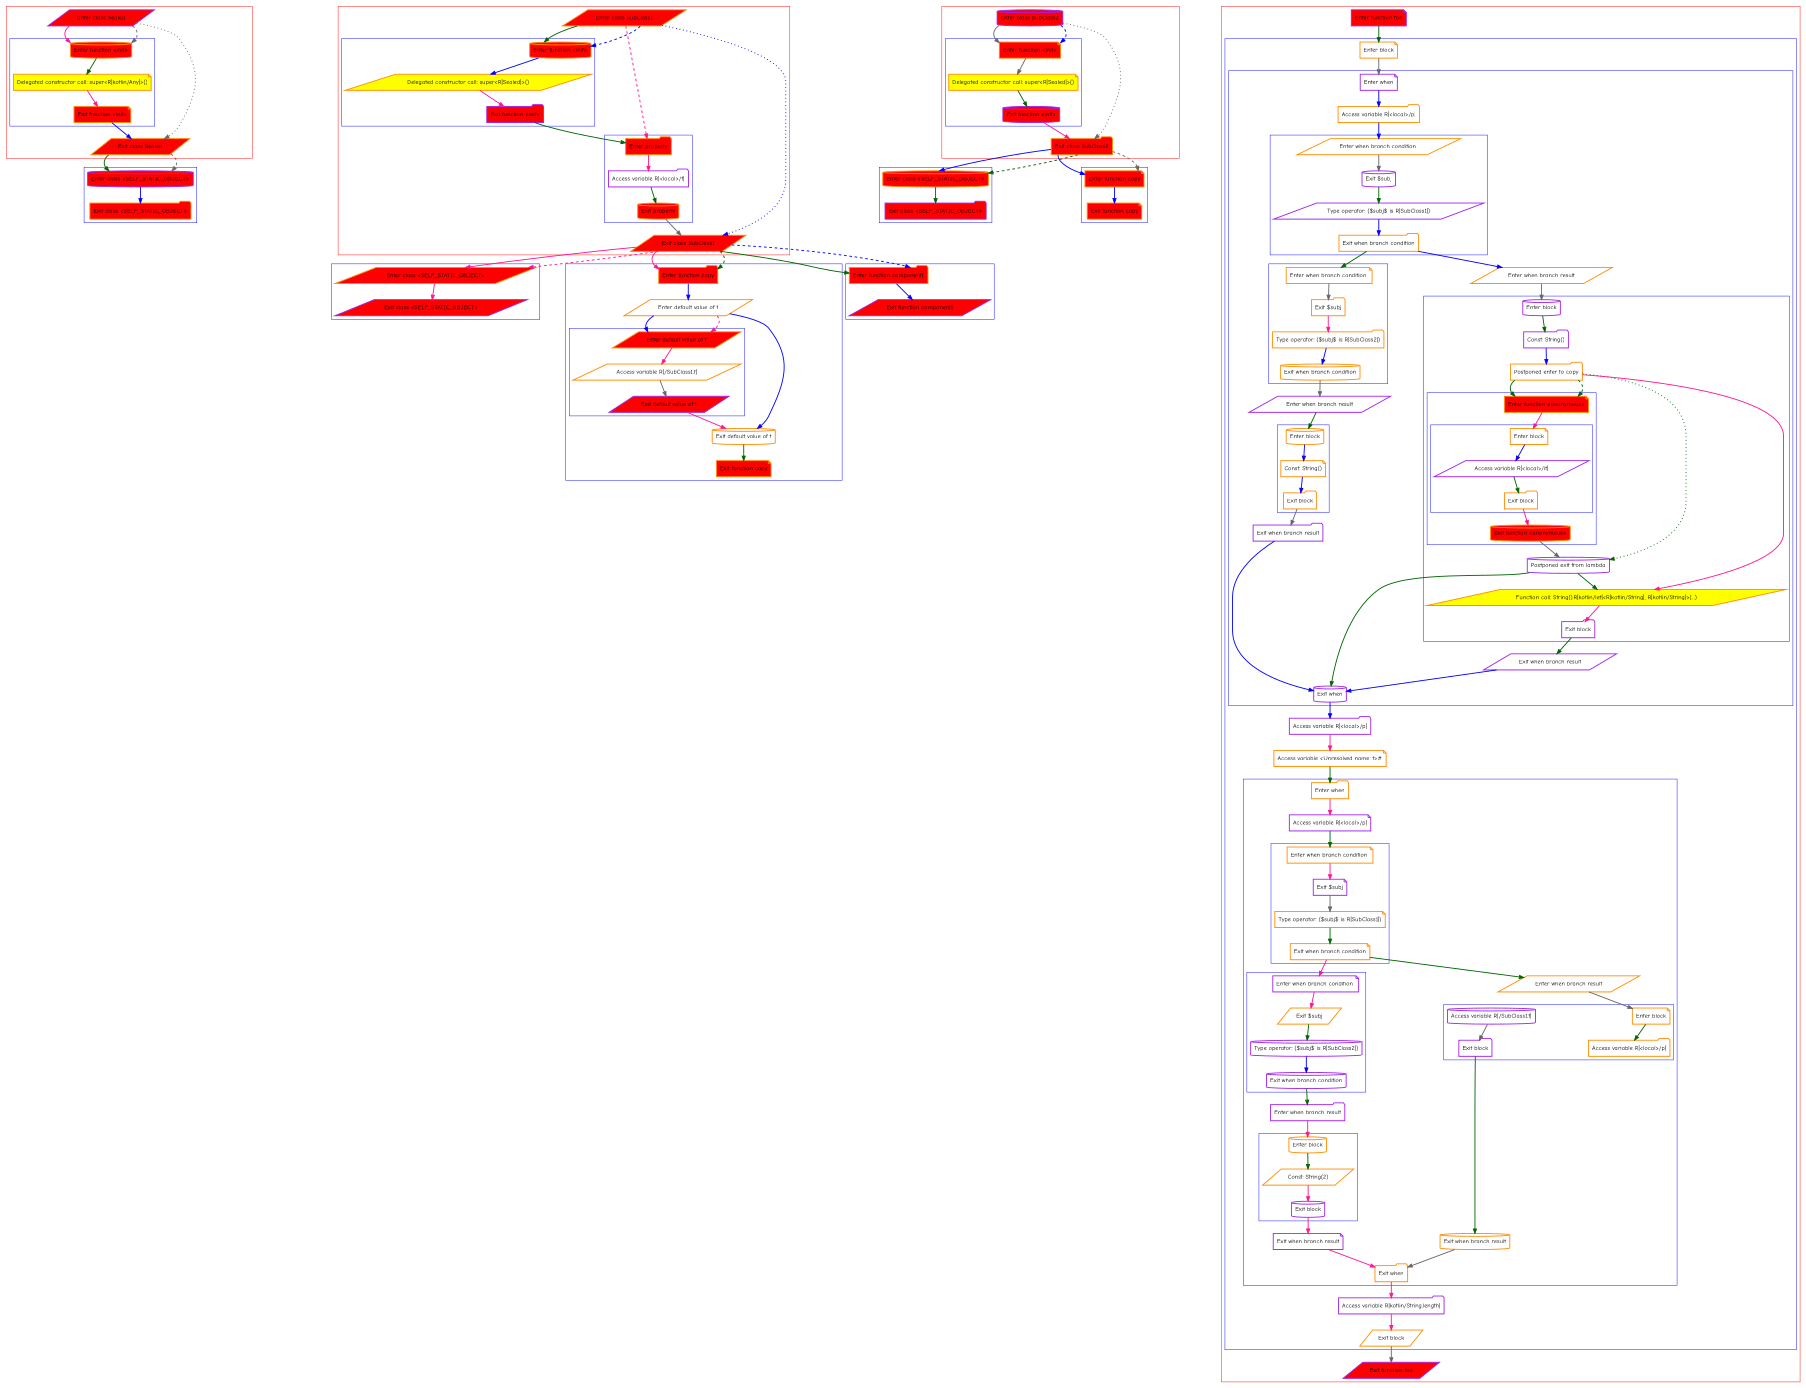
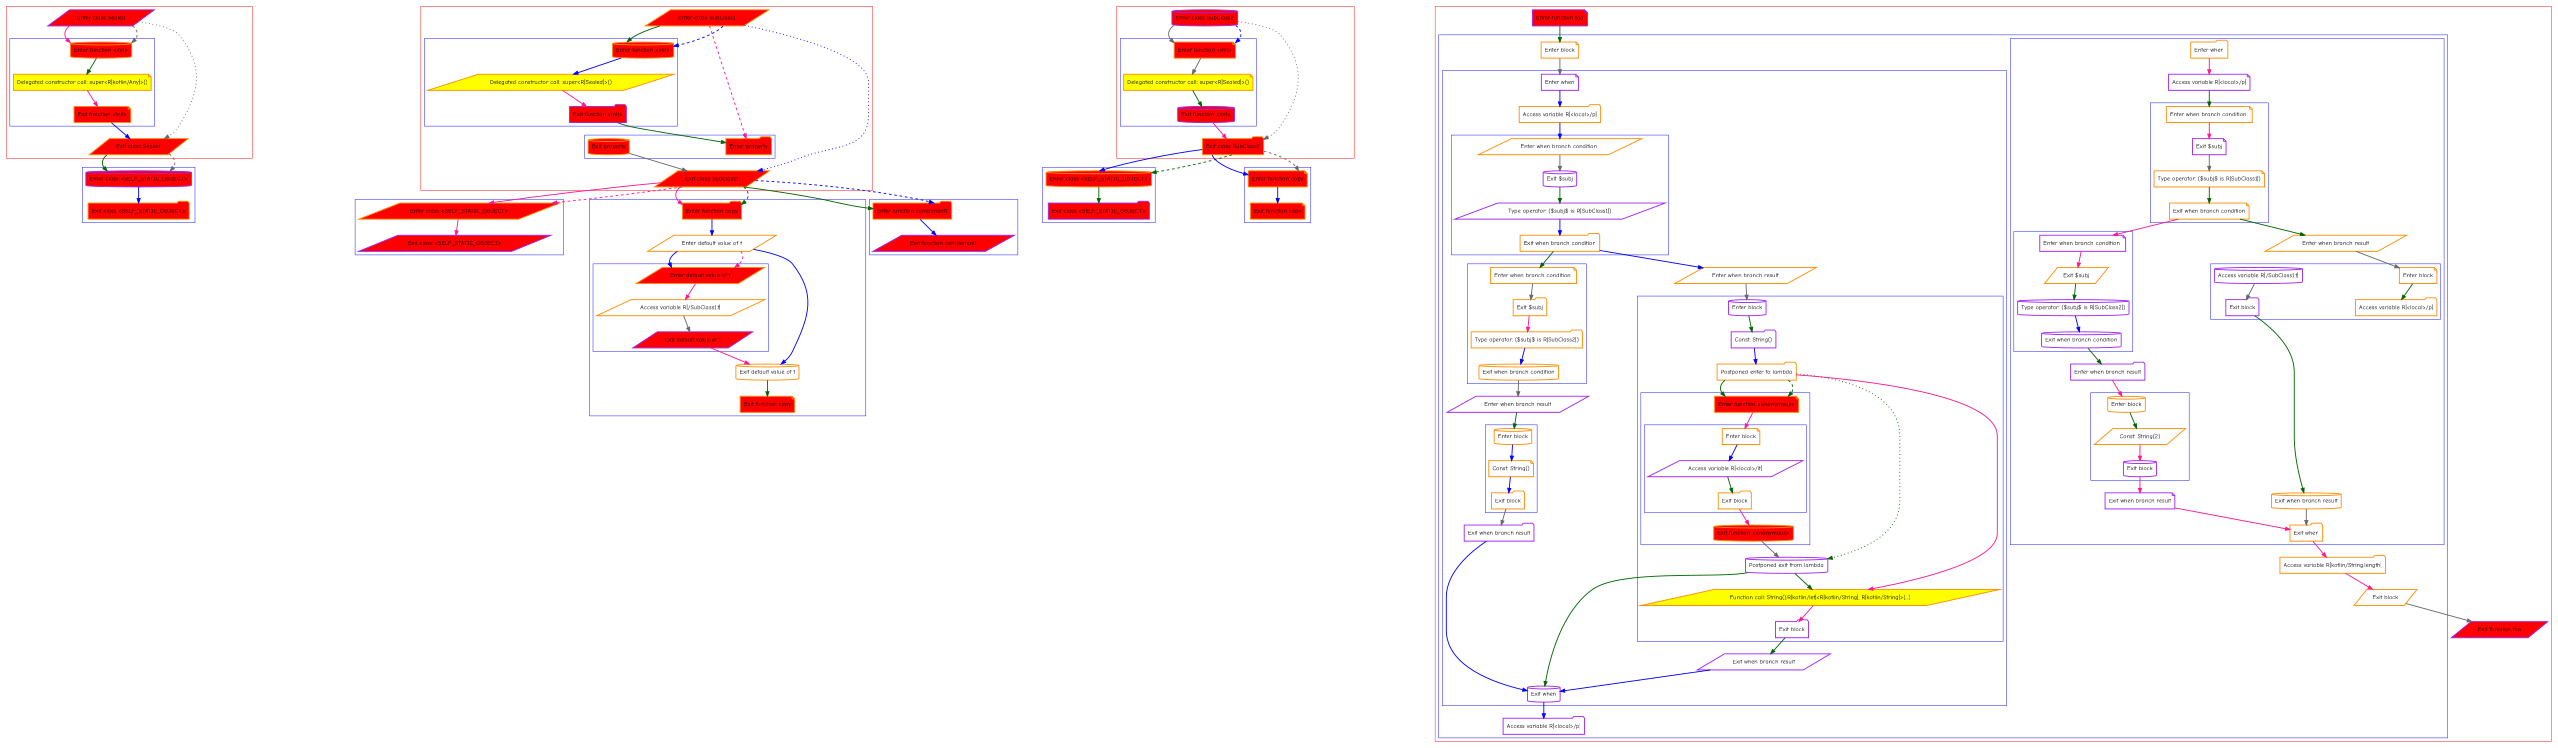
  digraph {
    fontname="Comic Neue"
    nodesep=3
    node [color=darkorange fontname="Comic Neue" penwidth=2 shape=folder]
    edge [color=darkgreen fontname="Comic Neue" penwidth=2]
    n1 [fillcolor=red label="Enter function <init>" shape=cylinder style=filled]
    n2 [fillcolor=yellow label="Delegated constructor call: super<R|kotlin/Any|>()" shape=note style=filled]
    n3 [fillcolor=red label="Exit function <init>" shape=note style=filled]
    n4 [color=purple fillcolor=red label="Enter class Sealed" shape=parallelogram style=filled]
    n5 [fillcolor=red label="Exit class Sealed" shape=parallelogram style=filled]
    n6 [color=purple fillcolor=red label="Enter class <SELF_STATIC_OBJECT>" shape=cylinder style=filled]
    n7 [fillcolor=red label="Exit class <SELF_STATIC_OBJECT>" style=filled]
    n8 [fillcolor=red label="Enter function <init>" shape=cylinder style=filled]
    n9 [fillcolor=yellow label="Delegated constructor call: super<R|Sealed|>()" shape=parallelogram style=filled]
    n10 [color=purple fillcolor=red label="Exit function <init>" style=filled]
    n11 [fillcolor=red label="Enter property" style=filled]
-   n12 [color=purple label="Access variable R|<local>/t|"]
    n13 [fillcolor=red label="Exit property" shape=cylinder style=filled]
    n14 [fillcolor=red label="Enter class SubClass1" shape=parallelogram style=filled]
    n15 [fillcolor=red label="Exit class SubClass1" shape=parallelogram style=filled]
    n16 [fillcolor=red label="Enter class <SELF_STATIC_OBJECT>" shape=parallelogram style=filled]
    n17 [color=purple fillcolor=red label="Exit class <SELF_STATIC_OBJECT>" shape=parallelogram style=filled]
    n18 [fillcolor=red label="Enter default value of t" shape=parallelogram style=filled]
    n19 [label="Access variable R|/SubClass1.t|" shape=parallelogram]
    n20 [color=purple fillcolor=red label="Exit default value of t" shape=parallelogram style=filled]
    n21 [fillcolor=red label="Enter function copy" style=filled]
    n22 [label="Enter default value of t" shape=parallelogram]
    n23 [label="Exit default value of t" shape=cylinder]
    n24 [fillcolor=red label="Exit function copy" shape=note style=filled]
    n25 [fillcolor=red label="Enter function component1" style=filled]
    n26 [color=purple fillcolor=red label="Exit function component1" shape=parallelogram style=filled]
    n27 [fillcolor=red label="Enter function <init>" shape=note style=filled]
    n28 [fillcolor=yellow label="Delegated constructor call: super<R|Sealed|>()" shape=note style=filled]
    n29 [color=purple fillcolor=red label="Exit function <init>" shape=cylinder style=filled]
    n30 [color=purple fillcolor=red label="Enter class SubClass2" shape=cylinder style=filled]
    n31 [fillcolor=red label="Exit class SubClass2" style=filled]
    n32 [fillcolor=red label="Enter class <SELF_STATIC_OBJECT>" shape=cylinder style=filled]
    n33 [color=purple fillcolor=red label="Exit class <SELF_STATIC_OBJECT>" style=filled]
    n34 [label="Enter when branch condition " shape=parallelogram]
    n35 [color=purple label="Exit $subj" shape=cylinder]
    n36 [color=purple label="Type operator: ($subj$ is R|SubClass1|)" shape=parallelogram]
    n37 [label="Exit when branch condition"]
    n38 [label="Enter when branch condition " shape=note]
    n39 [label="Exit $subj"]
    n40 [label="Type operator: ($subj$ is R|SubClass2|)"]
    n41 [label="Exit when branch condition" shape=cylinder]
    n42 [label="Enter block" shape=cylinder]
    n43 [label="Const: String()" shape=note]
    n44 [label="Exit block"]
    n45 [label="Enter block" shape=note]
    n46 [color=purple label="Access variable R|<local>/it|" shape=parallelogram]
    n47 [label="Exit block"]
    n48 [fillcolor=red label="Enter function <anonymous>" shape=note style=filled]
    n49 [fillcolor=red label="Exit function <anonymous>" shape=cylinder style=filled]
    n50 [color=purple label="Enter block" shape=cylinder]
    n51 [color=purple label="Const: String()"]
-   n52 [label="Postponed enter to copy"]
+   n52 [label="Postponed enter to lambda"]
    n53 [color=purple label="Postponed exit from lambda" shape=cylinder]
    n54 [fillcolor=yellow label="Function call: String().R|kotlin/let|<R|kotlin/String|, R|kotlin/String|>(...)" shape=parallelogram style=filled]
    n55 [color=purple label="Exit block"]
    n56 [color=purple label="Enter when" shape=note]
    n57 [label="Access variable R|<local>/p|"]
    n58 [color=purple label="Enter when branch result" shape=parallelogram]
    n59 [color=purple label="Exit when branch result"]
    n60 [label="Enter when branch result" shape=parallelogram]
    n61 [color=purple label="Exit when branch result" shape=parallelogram]
    n62 [color=purple label="Exit when" shape=cylinder]
    n63 [label="Enter when branch condition " shape=note]
    n64 [color=purple label="Exit $subj" shape=note]
    n65 [label="Type operator: ($subj$ is R|SubClass1|)" shape=note]
    n66 [label="Exit when branch condition" shape=note]
    n67 [color=purple label="Enter when branch condition " shape=note]
    n68 [label="Exit $subj" shape=parallelogram]
    n69 [color=purple label="Type operator: ($subj$ is R|SubClass2|)" shape=cylinder]
    n70 [color=purple label="Exit when branch condition" shape=cylinder]
    n71 [label="Enter block" shape=cylinder]
    n72 [label="Const: String(2)" shape=parallelogram]
    n73 [color=purple label="Exit block" shape=cylinder]
    n74 [label="Enter block" shape=note]
    n75 [label="Access variable R|<local>/p|"]
    n76 [color=purple label="Access variable R|/SubClass1.t|" shape=cylinder]
    n77 [color=purple label="Exit block"]
    n78 [label="Enter when"]
    n79 [color=purple label="Access variable R|<local>/p|" shape=note]
    n80 [color=purple label="Enter when branch result"]
    n81 [color=purple label="Exit when branch result" shape=note]
    n82 [label="Enter when branch result" shape=parallelogram]
    n83 [label="Exit when branch result" shape=cylinder]
    n84 [label="Exit when"]
    n85 [label="Enter block" shape=note]
    n86 [color=purple label="Access variable R|<local>/p|"]
-   n87 [label="Access variable <Unresolved name: t>#" shape=note]
-   n88 [color=purple label="Access variable R|kotlin/String.length|"]
+   n88 [label="Access variable R|kotlin/String.length|"]
    n89 [label="Exit block" shape=parallelogram]
    n90 [color=purple fillcolor=red label="Enter function foo" shape=note style=filled]
    n91 [color=purple fillcolor=red label="Exit function foo" shape=parallelogram style=filled]
    n92 [fillcolor=red label="Enter function copy" shape=note style=filled]
    n93 [fillcolor=red label="Exit function copy" shape=note style=filled]
    subgraph cluster_1 {
      color=red
      n4
      n5
      subgraph cluster_2 {
        color=blue
        n1
        n2
        n3
      }
    }
    subgraph cluster_3 {
      color=blue
      n6
      n7
    }
    subgraph cluster_4 {
      color=red
      n14
      n15
      subgraph cluster_5 {
        color=blue
        n8
        n9
        n10
      }
      subgraph cluster_6 {
        color=blue
        n11
-       n12
        n13
      }
    }
    subgraph cluster_7 {
      color=blue
      n16
      n17
    }
    subgraph cluster_8 {
      color=blue
      n21
      n22
      n23
      n24
      subgraph cluster_9 {
        color=blue
        n18
        n19
        n20
      }
    }
    subgraph cluster_10 {
      color=blue
      n25
      n26
    }
    subgraph cluster_11 {
      color=red
      n30
      n31
      subgraph cluster_12 {
        color=blue
        n27
        n28
        n29
      }
    }
    subgraph cluster_13 {
      color=blue
      n32
      n33
    }
    subgraph cluster_14 {
      color=red
      n90
      n91
      subgraph cluster_15 {
        color=blue
        n85
        n86
-       n87
        n88
        n89
        subgraph cluster_16 {
          color=blue
          n56
          n57
          n58
          n59
          n60
          n61
          n62
          subgraph cluster_17 {
            color=blue
            n34
            n35
            n36
            n37
          }
          subgraph cluster_18 {
            color=blue
            n38
            n39
            n40
            n41
          }
          subgraph cluster_19 {
            color=blue
            n42
            n43
            n44
          }
          subgraph cluster_20 {
            color=blue
            n50
            n51
            n52
            n53
            n54
            n55
            subgraph cluster_21 {
              color=blue
              n48
              n49
              subgraph cluster_22 {
                color=blue
                n45
                n46
                n47
              }
            }
          }
        }
        subgraph cluster_23 {
          color=blue
          n78
          n79
          n80
          n81
          n82
          n83
          n84
          subgraph cluster_24 {
            color=blue
            n63
            n64
            n65
            n66
          }
          subgraph cluster_25 {
            color=blue
            n67
            n68
            n69
            n70
          }
          subgraph cluster_26 {
            color=blue
            n71
            n72
            n73
          }
          subgraph cluster_27 {
            color=blue
            n74
            n75
            n76
            n77
          }
        }
      }
    }
    subgraph cluster_28 {
      color=blue
      n92
      n93
    }
    n1 -> n2
    n2 -> n3 [color=deeppink]
    n3 -> n5 [color=blue]
    n4 -> n1 [color=deeppink]
    n4 -> n1 [color=gray40 style=dashed]
    n4 -> n5 [color=gray40 style=dotted]
    n5 -> n6
    n5 -> n6 [color=gray40 style=dashed]
    n6 -> n7 [color=blue]
    n8 -> n9 [color=blue]
    n9 -> n10 [color=deeppink]
    n10 -> n11
-   n11 -> n12 [color=deeppink]
-   n12 -> n13
    n13 -> n15 [color=gray40]
    n14 -> n8
    n14 -> n8 [color=blue style=dashed]
    n14 -> n11 [color=deeppink style=dashed]
    n14 -> n15 [color=blue style=dotted]
    n15 -> n16 [color=deeppink]
    n15 -> n16 [color=deeppink style=dashed]
    n15 -> n21 [color=deeppink]
    n15 -> n21 [style=dashed]
    n15 -> n25
    n15 -> n25 [color=blue style=dashed]
    n16 -> n17 [color=deeppink]
    n18 -> n19 [color=deeppink]
    n19 -> n20 [color=gray40]
    n20 -> n23 [color=deeppink]
    n21 -> n22 [color=blue]
    n22 -> n18 [color=blue]
    n22 -> n18 [color=deeppink style=dashed]
    n22 -> n23 [color=blue]
    n23 -> n24
    n25 -> n26 [color=blue]
    n27 -> n28 [color=gray40]
    n28 -> n29
    n29 -> n31 [color=deeppink]
    n30 -> n27 [color=gray40]
    n30 -> n27 [color=blue style=dashed]
    n30 -> n31 [color=gray40 style=dotted]
    n31 -> n32 [color=blue]
    n31 -> n32 [style=dashed]
    n31 -> n92 [color=blue]
    n31 -> n92 [color=gray40 style=dashed]
    n32 -> n33
    n34 -> n35 [color=gray40]
    n35 -> n36
    n36 -> n37 [color=blue]
    n37 -> n38
    n37 -> n60 [color=blue]
    n38 -> n39 [color=gray40]
    n39 -> n40 [color=deeppink]
    n40 -> n41 [color=blue]
    n41 -> n58 [color=gray40]
    n42 -> n43 [color=blue]
    n43 -> n44 [color=blue]
    n44 -> n59 [color=gray40]
    n45 -> n46 [color=blue]
    n46 -> n47
    n47 -> n49 [color=deeppink]
    n48 -> n45 [color=deeppink]
    n49 -> n53 [color=gray40]
    n50 -> n51
    n51 -> n52 [color=blue]
    n52 -> n48
    n52 -> n48 [style=dashed]
    n52 -> n53 [style=dotted]
    n52 -> n54 [color=deeppink]
    n53 -> n54
    n53 -> n62
    n54 -> n55 [color=deeppink]
    n55 -> n61
    n56 -> n57 [color=blue]
    n57 -> n34 [color=blue]
    n58 -> n42
    n59 -> n62 [color=blue]
    n60 -> n50 [color=gray40]
    n61 -> n62 [color=blue]
    n62 -> n86 [color=blue]
    n63 -> n64 [color=deeppink]
    n64 -> n65 [color=gray40]
    n65 -> n66
    n66 -> n67 [color=deeppink]
    n66 -> n82
    n67 -> n68 [color=deeppink]
    n68 -> n69
    n69 -> n70 [color=blue]
    n70 -> n80
    n71 -> n72
    n72 -> n73 [color=deeppink]
    n73 -> n81 [color=deeppink]
    n74 -> n75
    n76 -> n77 [color=gray40]
    n77 -> n83
    n78 -> n79 [color=deeppink]
    n79 -> n63
    n80 -> n71 [color=deeppink]
    n81 -> n84 [color=deeppink]
    n82 -> n74 [color=gray40]
    n83 -> n84 [color=gray40]
    n84 -> n88 [color=deeppink]
    n85 -> n56 [color=gray40]
-   n86 -> n87 [color=deeppink]
-   n87 -> n78
    n88 -> n89 [color=deeppink]
    n89 -> n91 [color=gray40]
    n90 -> n85
    n92 -> n93 [color=blue]
  }
